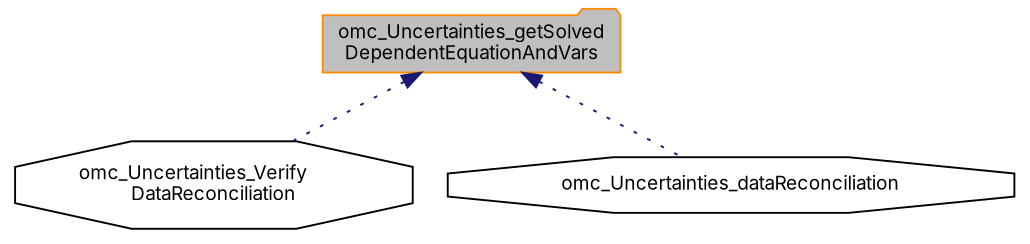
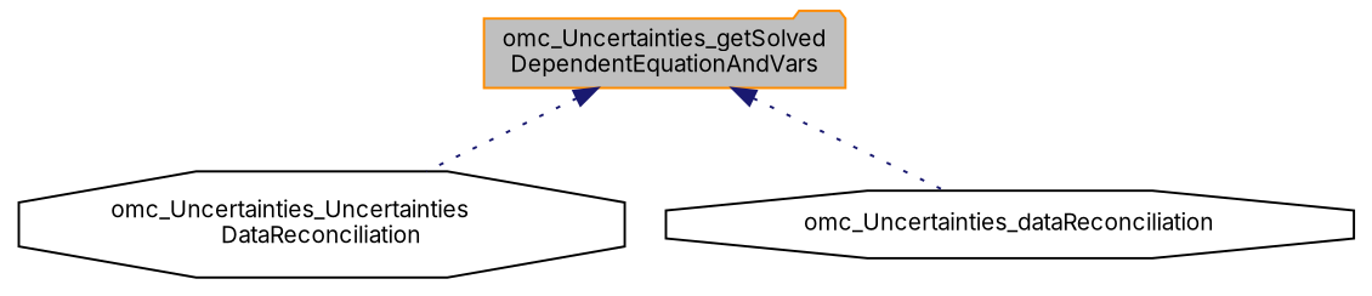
  digraph {
    fontname=Inter
    rankdir=TB
    node [color=black fillcolor=white fontname=Inter fontsize=10 shape=octagon style=filled]
    edge [color=midnightblue dir=back fontname=Inter fontsize=10 labelfontname=Helvetica labelfontsize=10 style=dotted]
    n1 [color=darkorange fillcolor=grey75 fontcolor=black height=0.2 label="omc_Uncertainties_getSolved\lDependentEquationAndVars" shape=folder width=0.4]
-   n2 [height=0.2 label="omc_Uncertainties_Verify\lDataReconciliation" width=0.4]
+   n2 [height=0.2 label="omc_Uncertainties_Uncertainties\lDataReconciliation" width=0.4]
    n3 [height=0.2 label=omc_Uncertainties_dataReconciliation width=0.4]
    n1 -> n2
    n1 -> n3
  }
